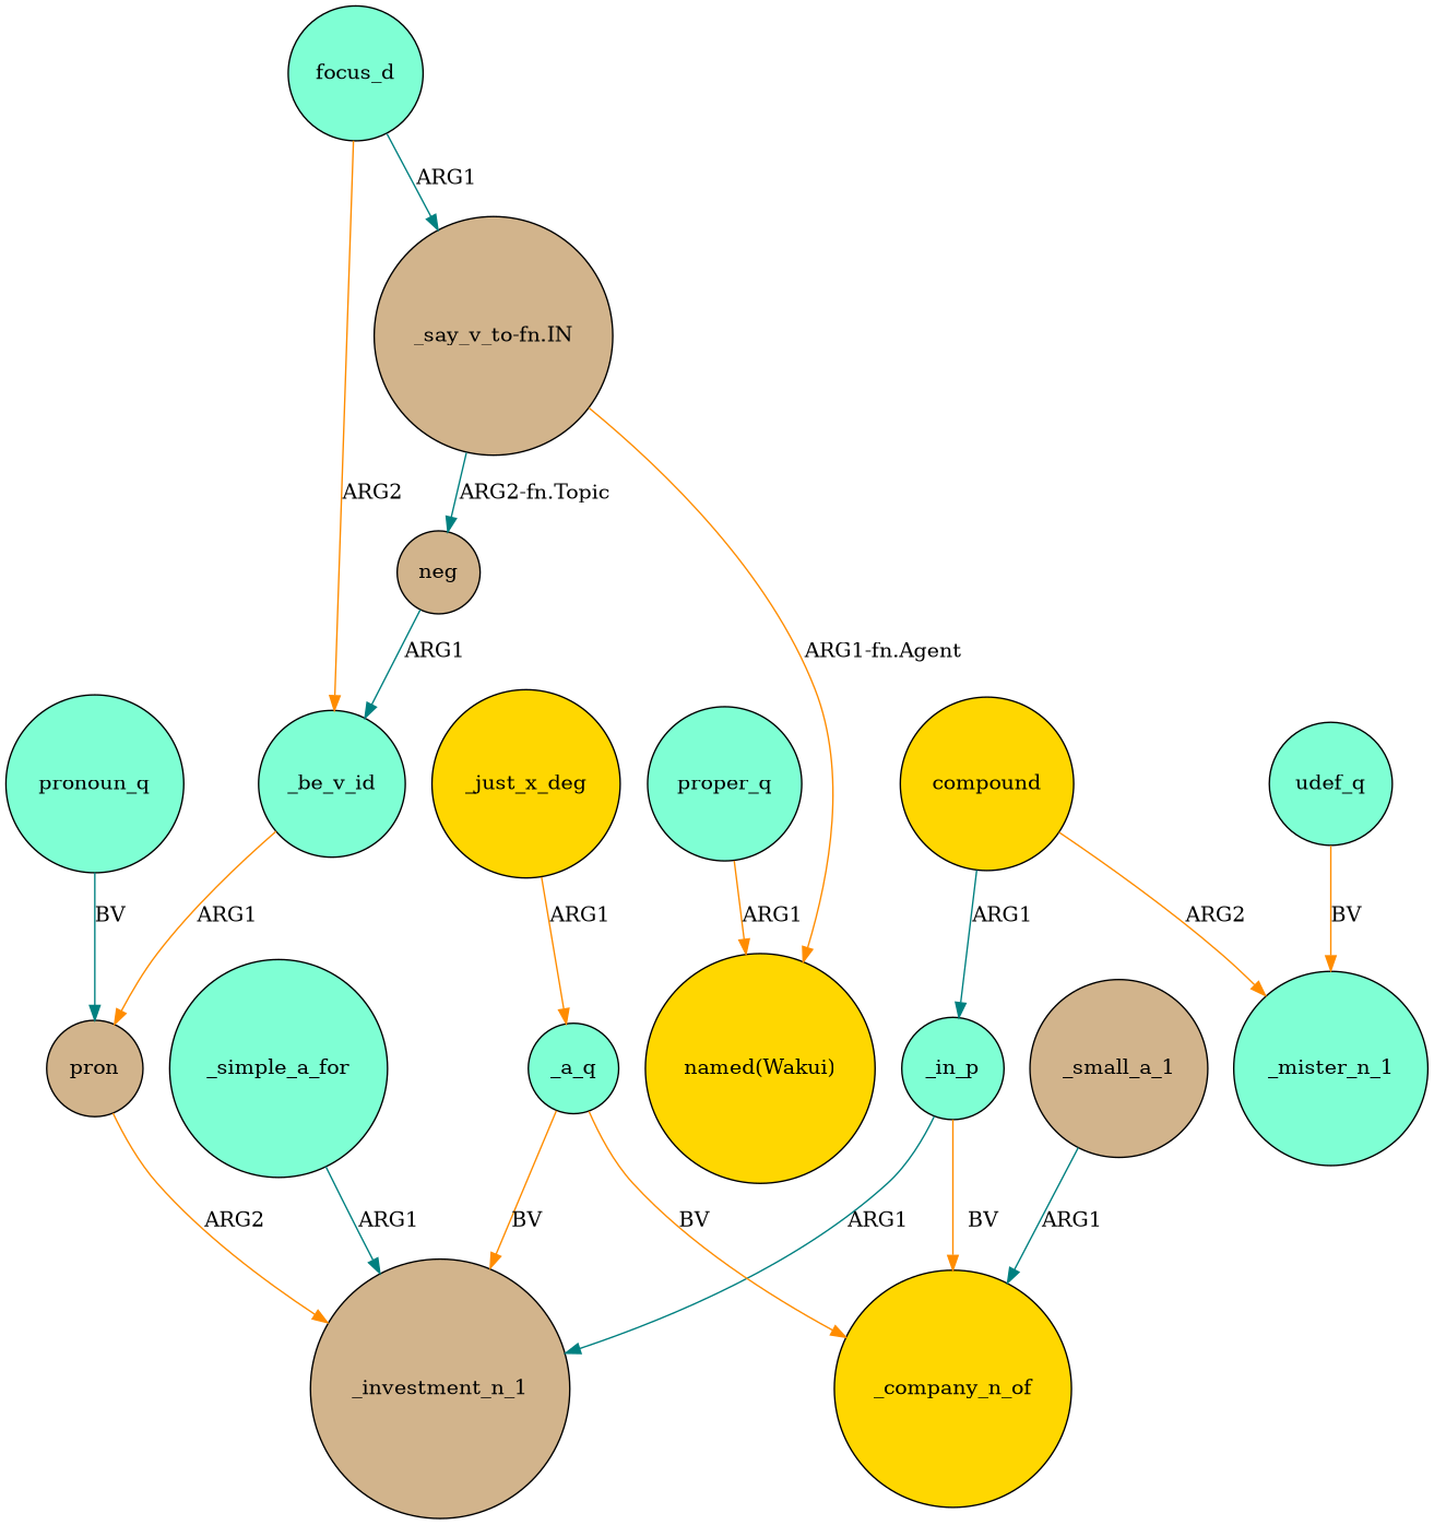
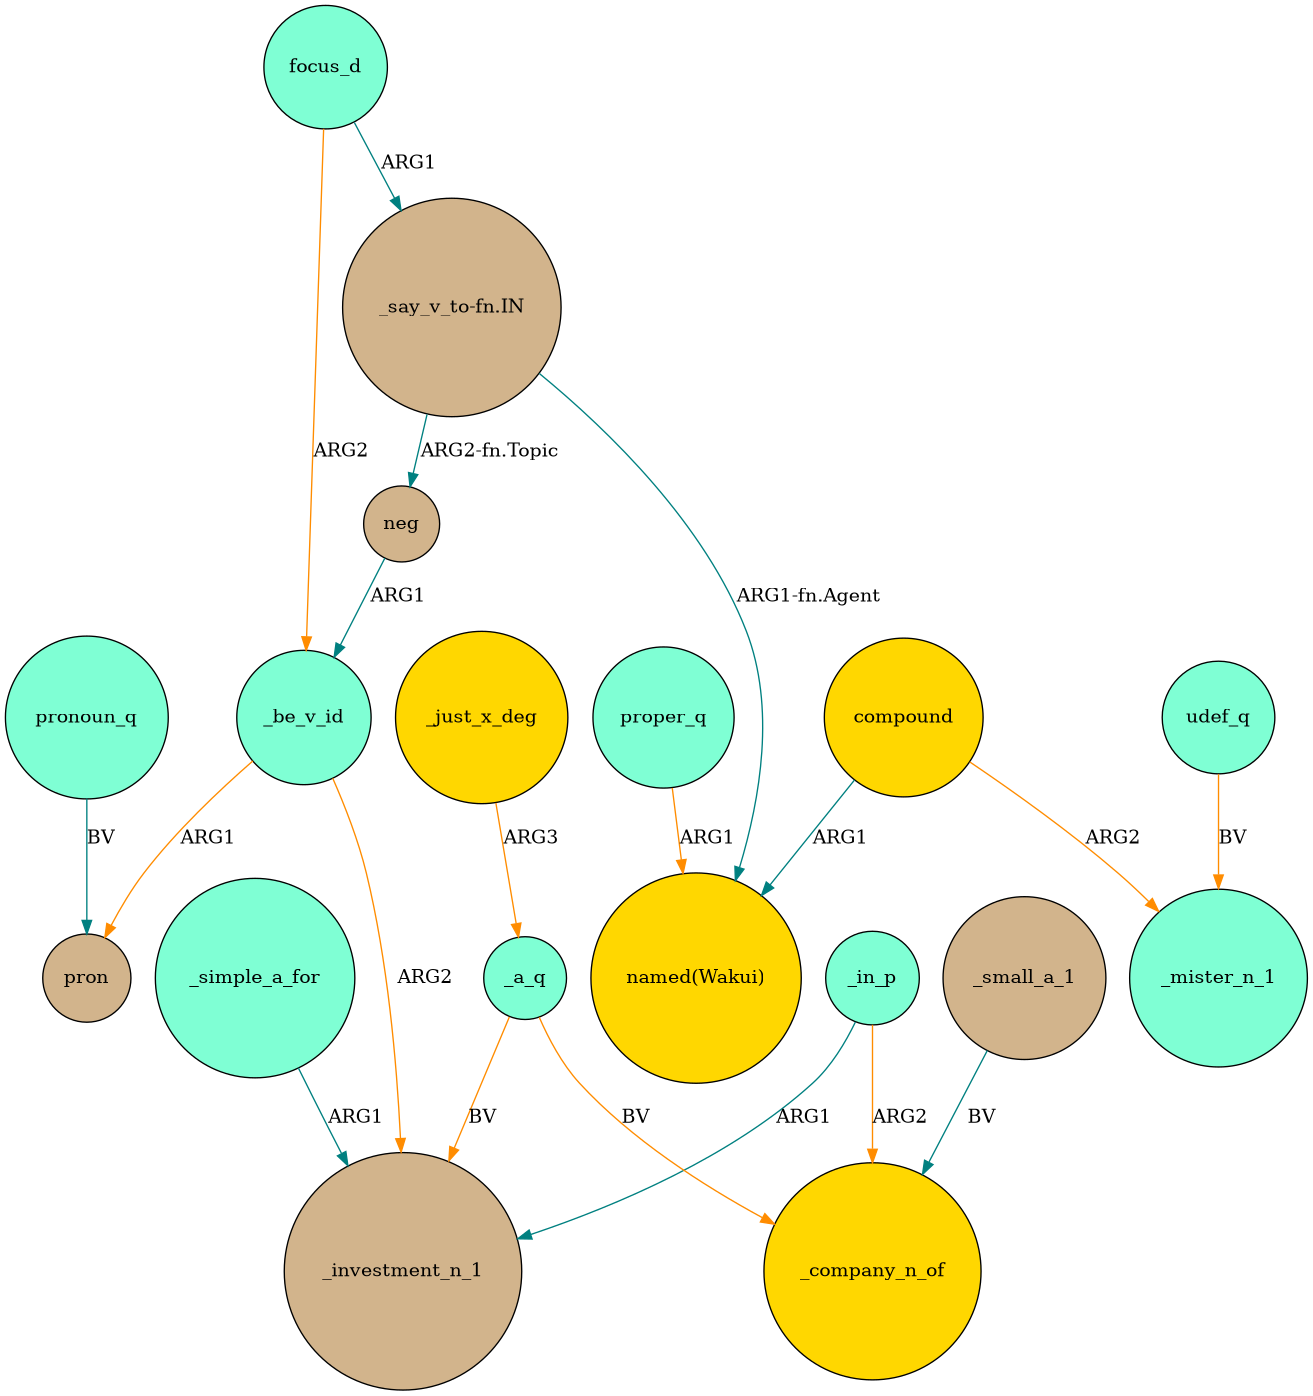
  digraph {
    node [fillcolor=aquamarine shape=circle style=filled]
    edge [color=darkorange]
    focus_d
    _be_v_id
    "_say_v_to-fn.IN" [fillcolor=tan]
    _investment_n_1 [fillcolor=tan]
    pron [fillcolor=tan]
    "named(Wakui)" [fillcolor=gold]
    neg [fillcolor=tan]
    compound [fillcolor=gold]
    _mister_n_1
    _simple_a_for
    udef_q
    _in_p
    _company_n_of [fillcolor=gold]
    pronoun_q
    _a_q
    _small_a_1 [fillcolor=tan]
    proper_q
    _just_x_deg [fillcolor=gold]
    focus_d -> _be_v_id [label=ARG2]
    focus_d -> "_say_v_to-fn.IN" [color=teal label=ARG1]
-   pron -> _investment_n_1 [label=ARG2]
+   _be_v_id -> _investment_n_1 [label=ARG2]
    _be_v_id -> pron [label=ARG1]
-   "_say_v_to-fn.IN" -> "named(Wakui)" [label="ARG1-fn.Agent"]
+   "_say_v_to-fn.IN" -> "named(Wakui)" [color=teal label="ARG1-fn.Agent"]
    "_say_v_to-fn.IN" -> neg [color=teal label="ARG2-fn.Topic"]
    neg -> _be_v_id [color=teal label=ARG1]
-   compound -> _in_p [color=teal label=ARG1]
+   compound -> "named(Wakui)" [color=teal label=ARG1]
    compound -> _mister_n_1 [label=ARG2]
    _simple_a_for -> _investment_n_1 [color=teal label=ARG1]
    udef_q -> _mister_n_1 [label=BV]
    _in_p -> _investment_n_1 [color=teal label=ARG1]
-   _in_p -> _company_n_of [label=BV]
+   _in_p -> _company_n_of [label=ARG2]
    pronoun_q -> pron [color=teal label=BV]
    _a_q -> _investment_n_1 [label=BV]
    _a_q -> _company_n_of [label=BV]
-   _small_a_1 -> _company_n_of [color=teal label=ARG1]
+   _small_a_1 -> _company_n_of [color=teal label=BV]
    proper_q -> "named(Wakui)" [label=ARG1]
-   _just_x_deg -> _a_q [label=ARG1]
+   _just_x_deg -> _a_q [label=ARG3]
  }
